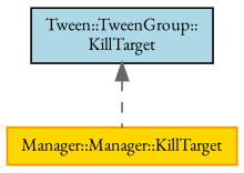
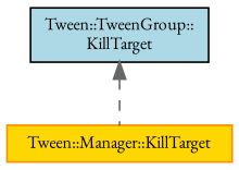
  digraph {
    rankdir=TB
    fontname="EB Garamond"
    node [fontname="EB Garamond" fontsize=10 shape=record style=filled]
    n1 [color=black fillcolor=lightblue fontcolor=black height=0.2 label="Tween::TweenGroup::\lKillTarget" width=0.4]
-   n2 [color=darkorange height=0.2 label="Manager::Manager::KillTarget" width=0.4 fillcolor=gold]
+   n2 [color=darkorange height=0.2 label="Tween::Manager::KillTarget" width=0.4 fillcolor=gold]
    n1 -> n2 [color=gray40 dir=back fontname="EB Garamond" fontsize=10 labelfontname=FreeSans labelfontsize=10 style=dashed]
  }
